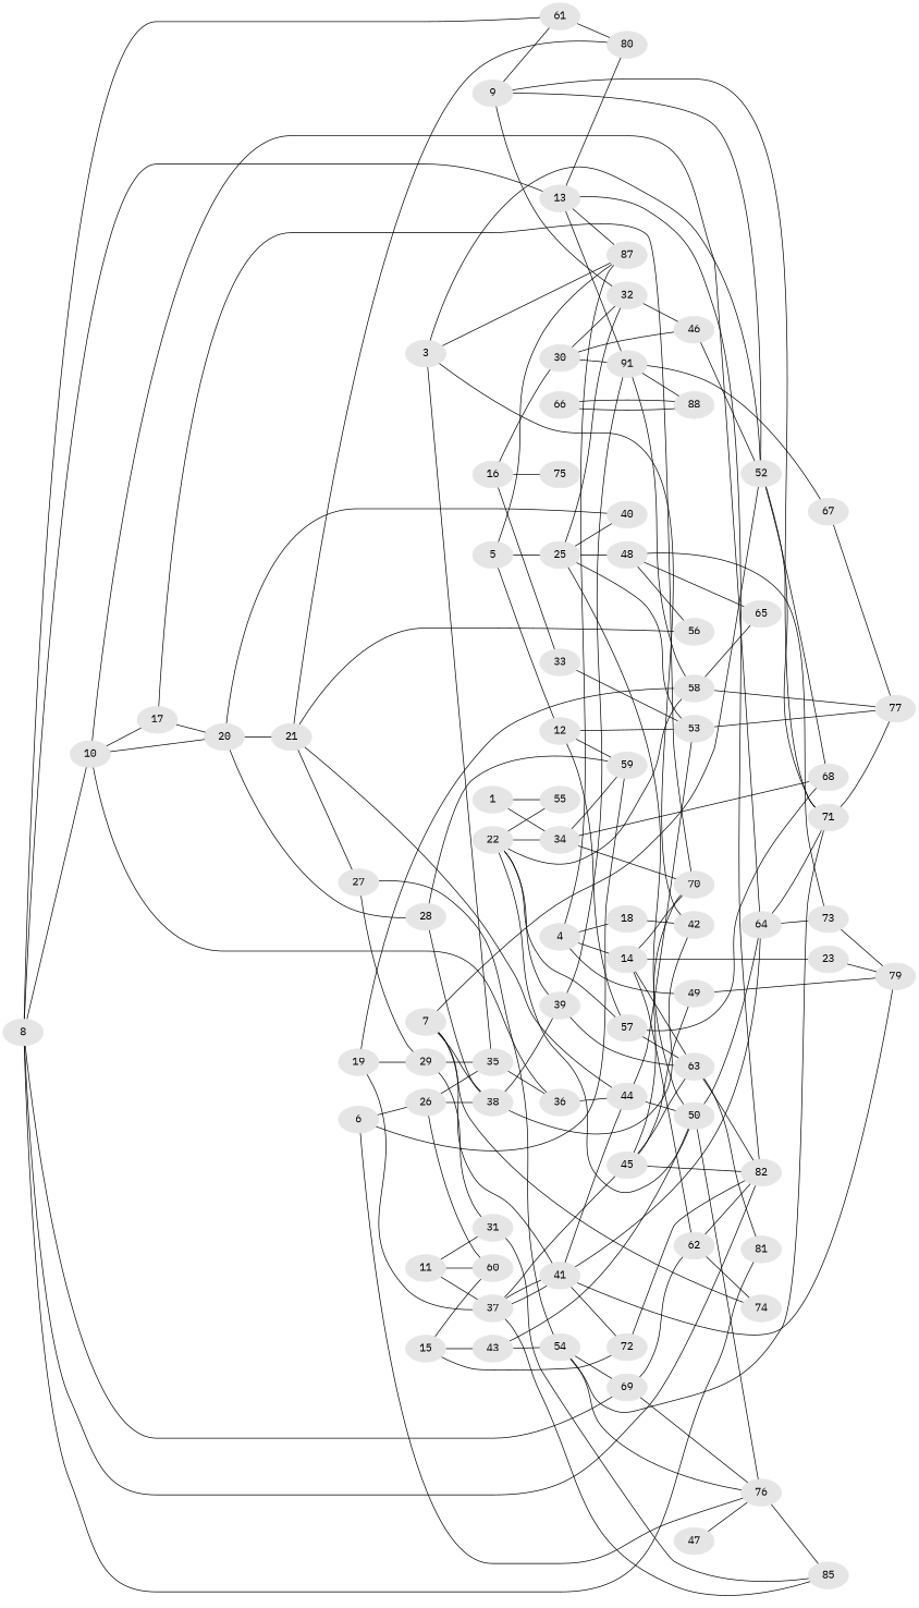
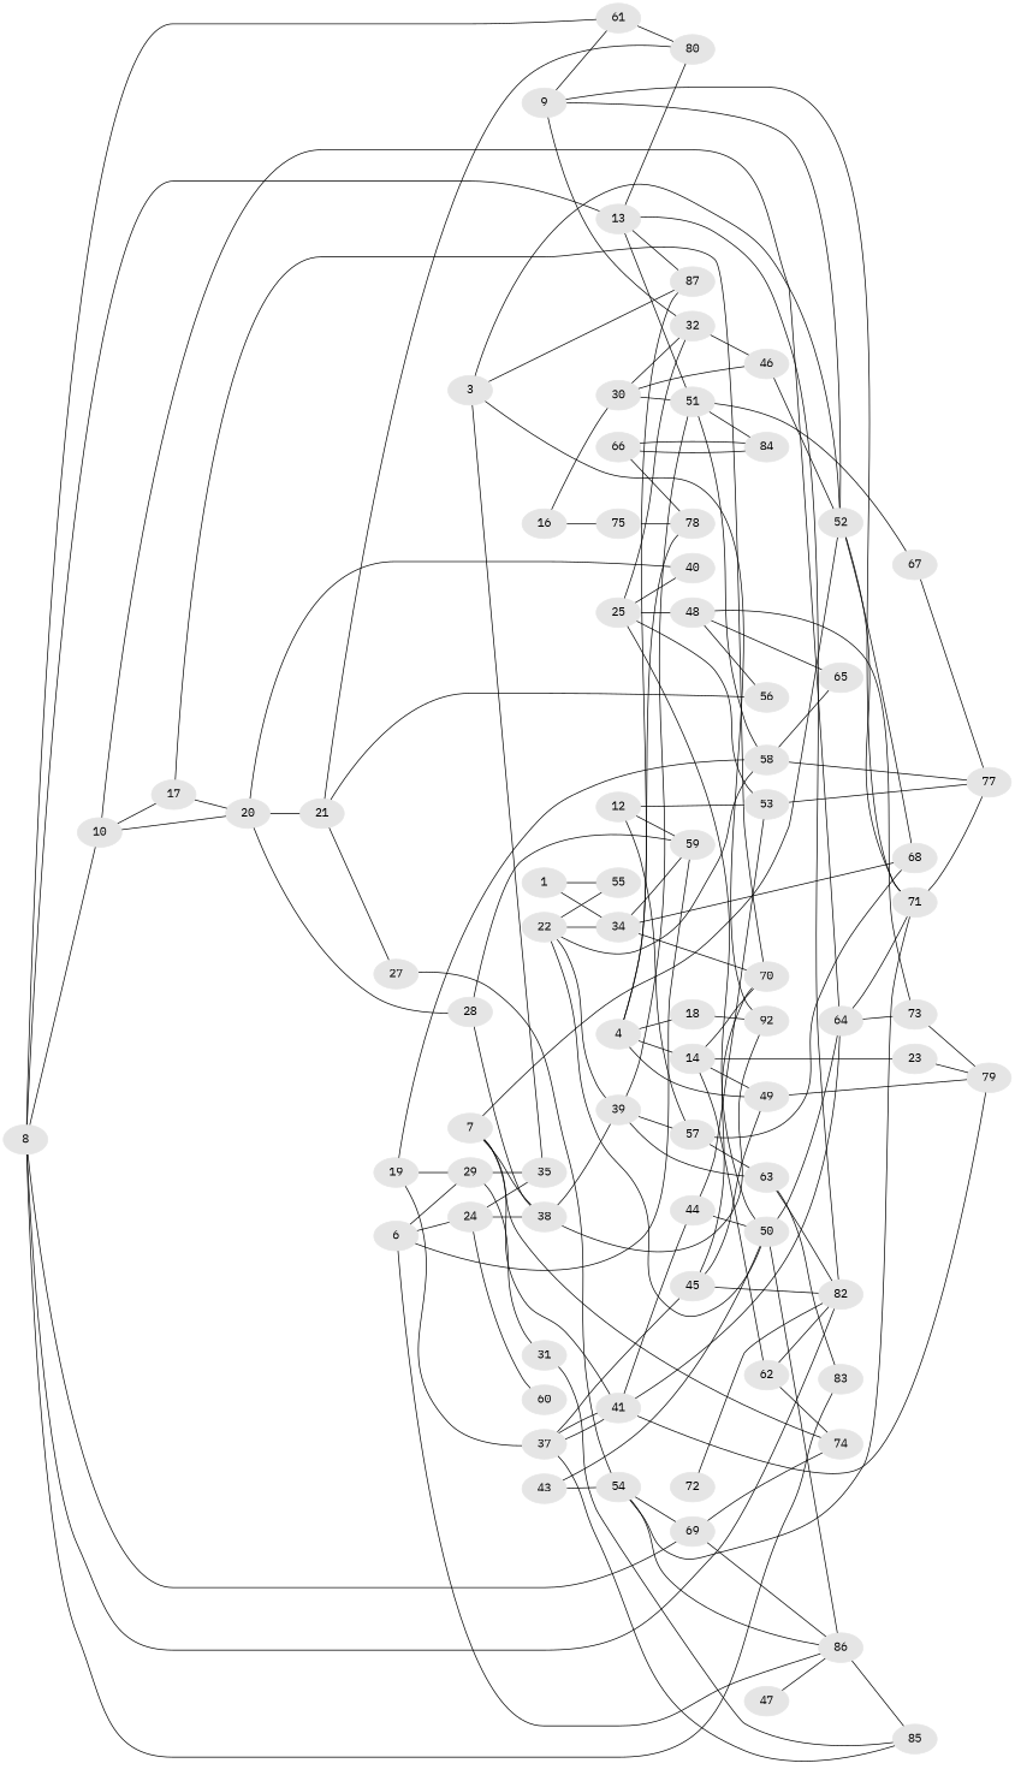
  graph {
    fontname="IBM Plex Mono"
    rankdir=LR
    node [color=gray90 fontname="IBM Plex Mono" style=filled]
    edge [fontname="IBM Plex Mono"]
    1
    34
    55
    59
    70
    68
    17
    20
    3
    35
-   42
+   42 [label=92]
    52
    n13 [label=87]
-   36
    71
    4
    14
    18
    49
+   78
    23
    62
    79
-   5
    12
    25
    53
    57
    48
    32
    40
    50
    56
    65
    73
    6
-   24 [label=26]
-   76
+   24
+   76 [label=86]
    38
    60
    85
    7
    41
    74
    39
    64
    72
    44
    8
-   81
+   81 [label=83]
    10
    13
    61
    69
    82
-   51 [label=91]
+   51
    80
    9
    46
    77
    21
    28
-   11
    31
    37
    45
    63
    58
    67
-   84 [label=88]
-   15
+   84
    43
    54
    16
    30
-   33
    75
    19
    29
    47
    27
    22
    66
    1 -- 34
    1 -- 55
    34 -- 59
    34 -- 70
    34 -- 68
    17 -- 70
    17 -- 20
    20 -- 40
    20 -- 21
    20 -- 28
    3 -- 35
    3 -- 42
    3 -- 52
    3 -- n13
-   35 -- 36
    52 -- 68
    52 -- 71
-   36 -- 44
    71 -- 77
    4 -- n13
    4 -- 14
    4 -- 18
    4 -- 49
+   4 -- 78
    14 -- 70
-   14 -- 63
+   14 -- 49
    14 -- 23
    14 -- 62
    18 -- 42
    49 -- 79
    23 -- 79
    62 -- 74
    62 -- 82
-   5 -- n13
-   5 -- 12
-   5 -- 25
    12 -- 59
    12 -- 53
    12 -- 57
    25 -- 53
    25 -- 48
    25 -- 32
    25 -- 40
    25 -- 50
    53 -- 77
    57 -- 68
    57 -- 63
    48 -- 56
    48 -- 65
    48 -- 73
    32 -- 46
    50 -- 76
    50 -- 64
    73 -- 79
    6 -- 59
    6 -- 24
    6 -- 76
    24 -- 35
    24 -- 38
    24 -- 60
    76 -- 85
    38 -- 42
    38 -- 39
    7 -- 52
    7 -- 38
    7 -- 41
    7 -- 74
    41 -- 79
    41 -- 64
-   41 -- 72
    41 -- 44
-   22 -- 57
+   39 -- 57
    39 -- 51
    39 -- 63
    64 -- 71
    64 -- 73
    72 -- 82
    44 -- 53
    44 -- 50
    8 -- 81
    8 -- 10
    8 -- 13
    8 -- 61
    8 -- 69
    8 -- 82
    10 -- 17
    10 -- 20
-   10 -- 36
    10 -- 64
    13 -- n13
    13 -- 82
    13 -- 51
    13 -- 80
    61 -- 80
    69 -- 76
-   69 -- 62
+   69 -- 74
    51 -- 58
    51 -- 67
    51 -- 84
    9 -- 52
    9 -- 71
    9 -- 32
    9 -- 61
    46 -- 52
    21 -- 56
-   21 -- 44
    21 -- 80
    21 -- 27
    28 -- 59
    28 -- 38
-   11 -- 60
-   11 -- 31
-   11 -- 37
    31 -- 85
    37 -- 85
    37 -- 41
    37 -- 41
    37 -- 45
    45 -- 70
    45 -- 49
    45 -- 82
-   45 -- 63
    63 -- 81
    63 -- 82
    58 -- 65
    58 -- 77
    67 -- 77
-   15 -- 60
-   15 -- 72
-   15 -- 43
    43 -- 50
    43 -- 54
    54 -- 71
    54 -- 76
    54 -- 69
    16 -- 30
-   16 -- 33
    16 -- 75
    30 -- 32
    30 -- 51
    30 -- 46
-   33 -- 53
+   75 -- 78
    19 -- 37
    19 -- 58
    19 -- 29
    29 -- 35
    29 -- 31
    47 -- 76
    27 -- 54
-   27 -- 29
+   6 -- 29
    22 -- 34
    22 -- 55
    22 -- 50
    22 -- 39
    22 -- 58
+   66 -- 78
    66 -- 84
    66 -- 84
  }
